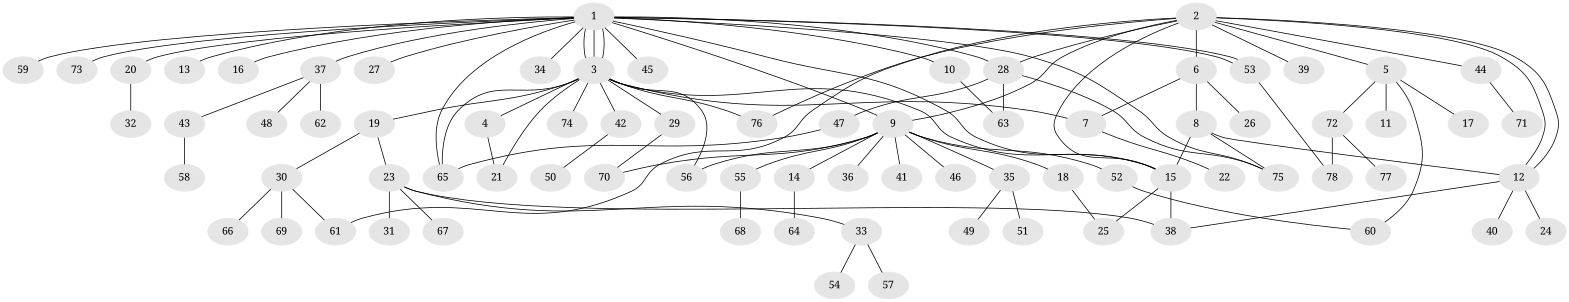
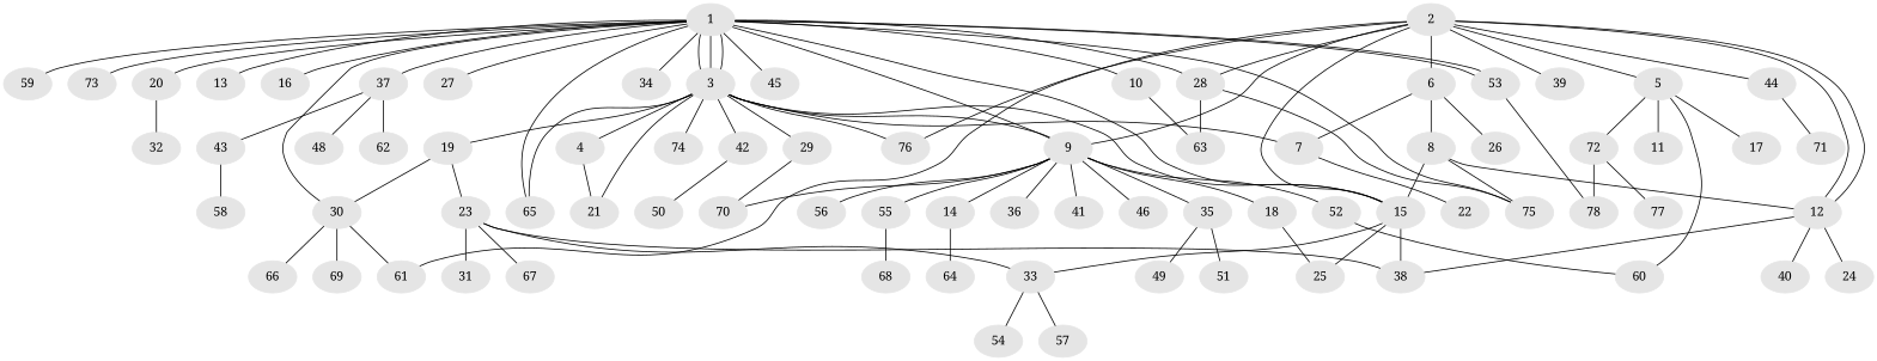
  graph {
    fontname="Noto Serif"
    node [color=gray90 fontname="Noto Serif" style=filled]
    edge [fontname="Noto Serif"]
    1
    3
    9
    10
    13
    15
    16
    20
    27
    30
    34
    37
    45
    53
    59
    65
    73
    75
    28
    2
    5
    6
    12
    39
    44
    61
    76
    4
    7
    19
    21
    29
    42
    74
    14
    18
    35
    36
    41
    46
    52
    55
    56
    70
    63
    38
    25
    33
    32
    66
    69
    43
    48
    62
    78
    11
    17
    60
    72
    8
    26
    24
    40
-   47
    71
    22
    23
    50
    77
    64
    49
    51
    68
    54
    57
    31
    67
    58
    1 -- 3
    1 -- 3
    1 -- 3
    1 -- 9
    1 -- 10
    1 -- 13
    1 -- 15
    1 -- 16
    1 -- 20
    1 -- 27
+   1 -- 30
    1 -- 34
    1 -- 37
    1 -- 45
    1 -- 53
    1 -- 53
    1 -- 59
    1 -- 65
    1 -- 73
    1 -- 75
    1 -- 28
-   3 -- 56
+   3 -- 9
    3 -- 15
    3 -- 65
    3 -- 76
    3 -- 4
    3 -- 7
    3 -- 19
    3 -- 21
    3 -- 29
    3 -- 42
    3 -- 74
    9 -- 14
    9 -- 18
    9 -- 35
    9 -- 36
    9 -- 41
    9 -- 46
    9 -- 52
    9 -- 55
    9 -- 56
    9 -- 70
    10 -- 63
    15 -- 38
    15 -- 25
+   15 -- 33
    20 -- 32
    30 -- 61
    30 -- 66
    30 -- 69
    37 -- 43
    37 -- 48
    37 -- 62
    53 -- 78
    28 -- 75
    28 -- 63
-   28 -- 47
    2 -- 9
    2 -- 15
    2 -- 28
    2 -- 5
    2 -- 6
    2 -- 12
    2 -- 12
    2 -- 39
    2 -- 44
    2 -- 61
    2 -- 76
    5 -- 11
    5 -- 17
    5 -- 60
    5 -- 72
    6 -- 7
    6 -- 8
    6 -- 26
    12 -- 38
    12 -- 24
    12 -- 40
    44 -- 71
    4 -- 21
    7 -- 22
    19 -- 30
    19 -- 23
    29 -- 70
    42 -- 50
    14 -- 64
    18 -- 25
    35 -- 49
    35 -- 51
    52 -- 60
    55 -- 68
    33 -- 54
    33 -- 57
    43 -- 58
    72 -- 78
    72 -- 77
    8 -- 15
    8 -- 75
    8 -- 12
-   47 -- 65
    23 -- 38
    23 -- 33
    23 -- 31
    23 -- 67
  }
